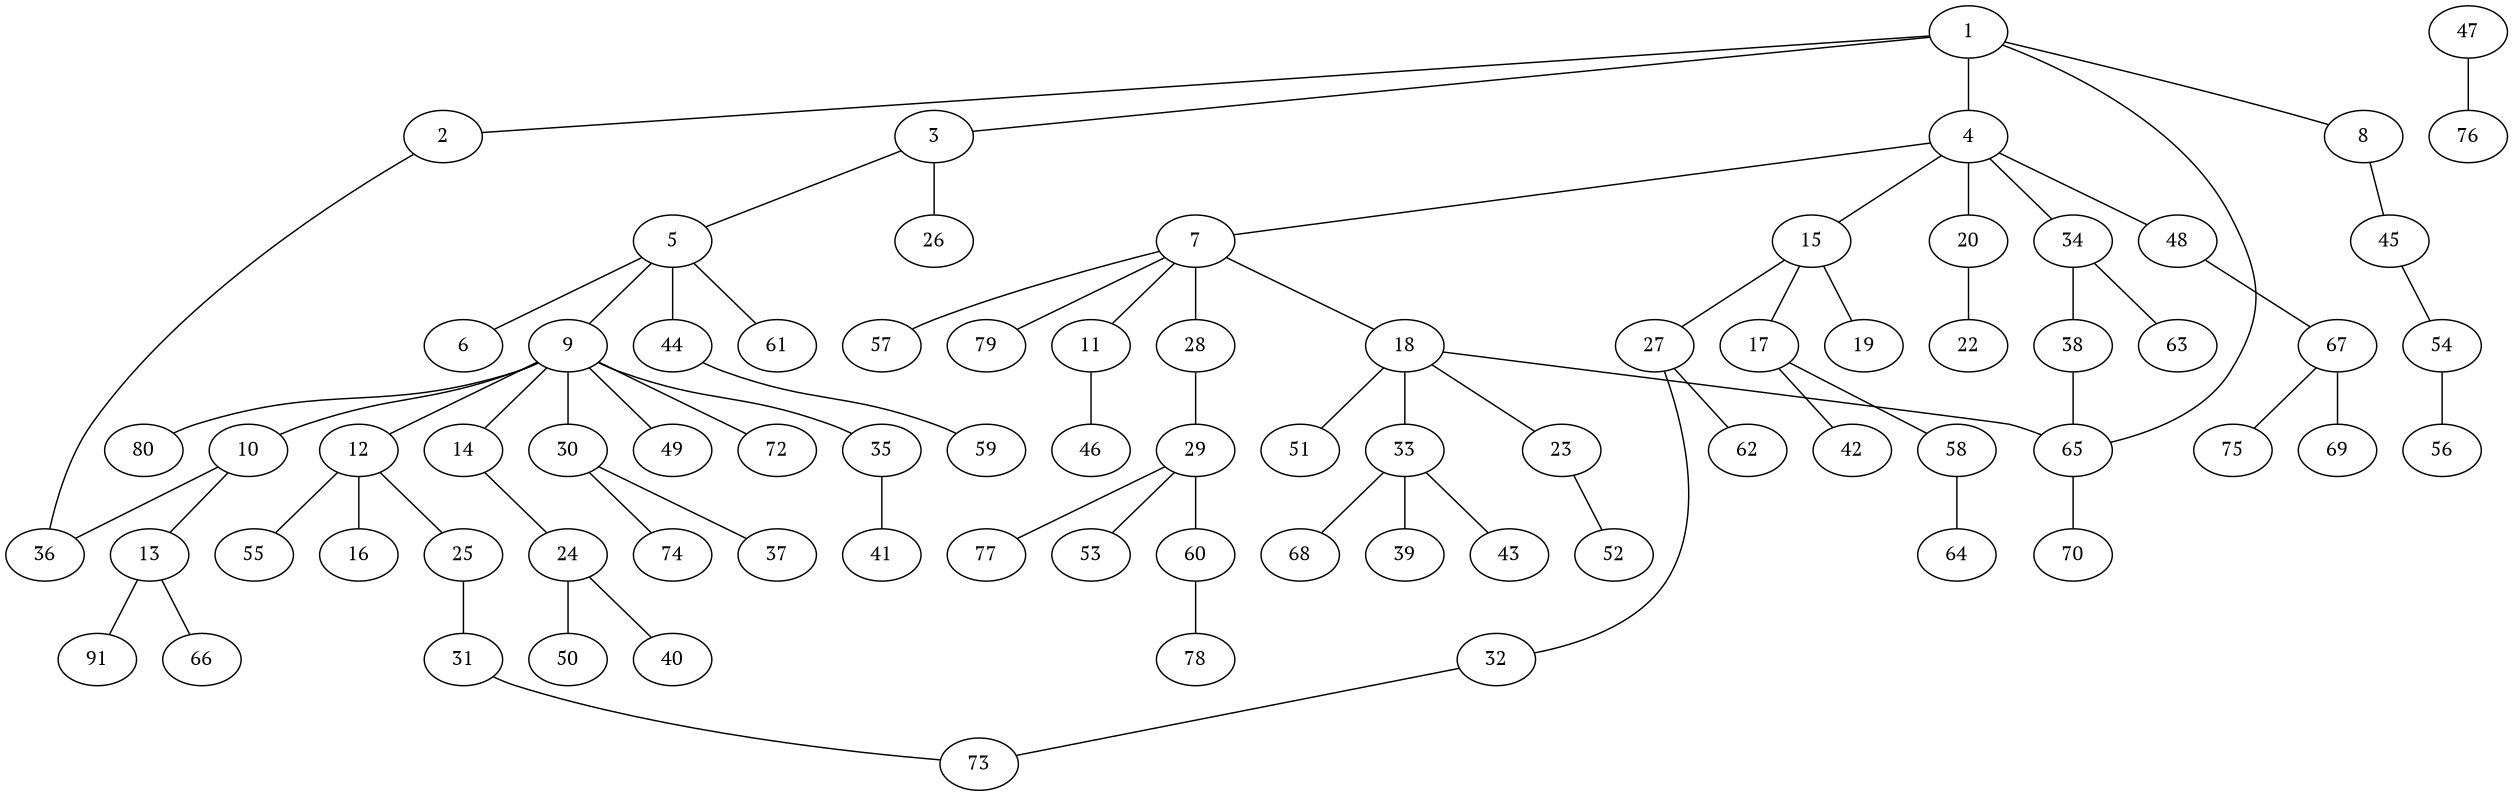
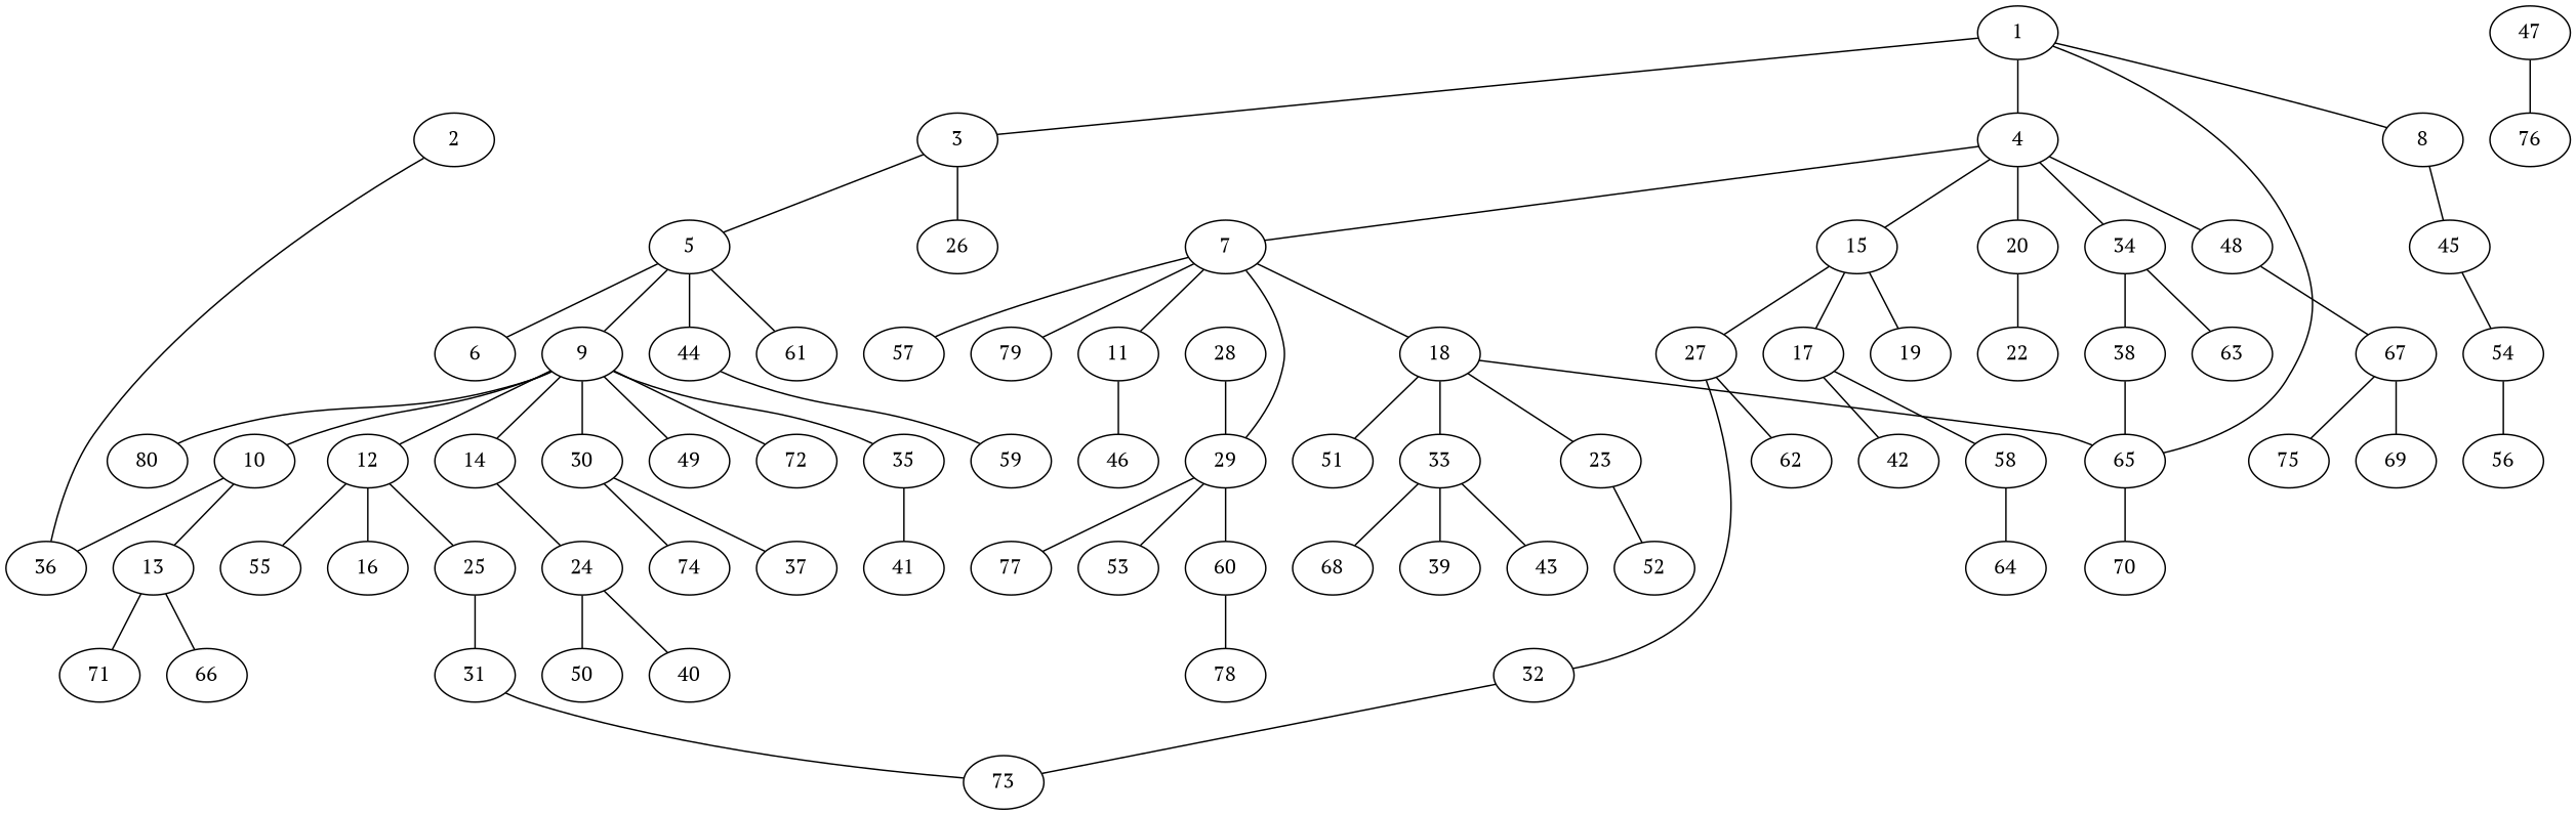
  graph {
    fontname="PT Serif"
    node [fontname="PT Serif"]
    edge [fontname="PT Serif"]
    1
    2
    3
    4
    8
    65
    36
    5
    26
    7
    15
    20
    34
    48
    45
    70
    6
    9
    44
    61
    11
    18
    28
    57
    79
    17
    19
    27
    22
    38
    63
    67
    54
    47
    76
    10
    12
    14
    30
    35
    49
    72
    80
    59
    46
    23
    33
    51
    29
    42
    58
    32
    62
    69
    75
    13
    16
    25
    55
    24
    37
    74
    41
    52
    39
    43
    68
    53
    60
    77
    56
    66
-   71 [label=91]
+   71
    31
    73
    40
    50
    64
    78
-   1 -- 2
    1 -- 3
    1 -- 4
    1 -- 8
    1 -- 65
    2 -- 36
    3 -- 5
    3 -- 26
    4 -- 7
    4 -- 15
    4 -- 20
    4 -- 34
    4 -- 48
    8 -- 45
    65 -- 70
    5 -- 6
    5 -- 9
    5 -- 44
    5 -- 61
    7 -- 11
    7 -- 18
-   7 -- 28
+   7 -- 29
    7 -- 57
    7 -- 79
    15 -- 17
    15 -- 19
    15 -- 27
    20 -- 22
    34 -- 38
    34 -- 63
    48 -- 67
    45 -- 54
    9 -- 10
    9 -- 12
    9 -- 14
    9 -- 30
    9 -- 35
    9 -- 49
    9 -- 72
    9 -- 80
    44 -- 59
    11 -- 46
    18 -- 65
    18 -- 23
    18 -- 33
    18 -- 51
    28 -- 29
    17 -- 42
    17 -- 58
    27 -- 32
    27 -- 62
    38 -- 65
    67 -- 69
    67 -- 75
    54 -- 56
    47 -- 76
    10 -- 36
    10 -- 13
    12 -- 16
    12 -- 25
    12 -- 55
    14 -- 24
    30 -- 37
    30 -- 74
    35 -- 41
    23 -- 52
    33 -- 39
    33 -- 43
    33 -- 68
    29 -- 53
    29 -- 60
    29 -- 77
    58 -- 64
    32 -- 73
    13 -- 66
    13 -- 71
    25 -- 31
    24 -- 40
    24 -- 50
    60 -- 78
    31 -- 73
  }
